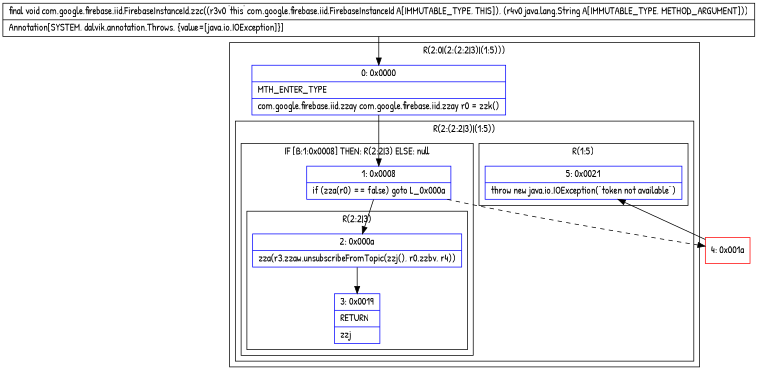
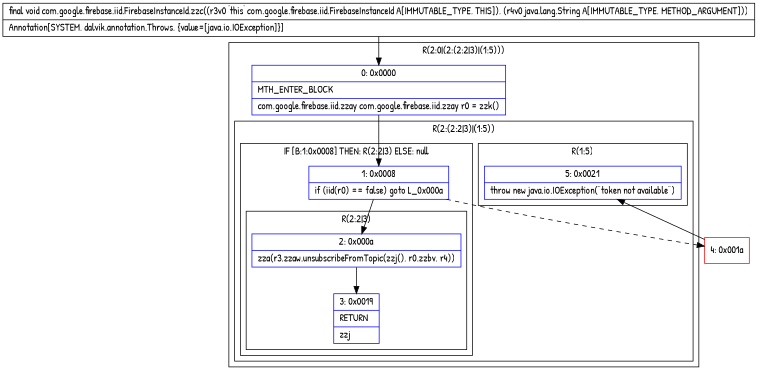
  digraph {
    fontname="Patrick Hand"
    node [color=blue fontname="Patrick Hand" shape=record]
    edge [fontname="Patrick Hand"]
    n1 [label="{2\:\ 0x000a|zza(r3.zzaw.unsubscribeFromTopic(zzj(), r0.zzbv, r4))\l}"]
    n2 [label="{3\:\ 0x0019|RETURN\l|zzj\l}"]
-   n3 [label="{1\:\ 0x0008|if (zza(r0) == false) goto L_0x000a\l}"]
+   n3 [label="{1\:\ 0x0008|if (iid(r0) == false) goto L_0x000a\l}"]
    n4 [label="{5\:\ 0x0021|throw new java.io.IOException(\"token not available\")\l}"]
-   n5 [label="{0\:\ 0x0000|MTH_ENTER_TYPE\l|com.google.firebase.iid.zzay com.google.firebase.iid.zzay r0 = zzk()\l}"]
+   n5 [label="{0\:\ 0x0000|MTH_ENTER_BLOCK\l|com.google.firebase.iid.zzay com.google.firebase.iid.zzay r0 = zzk()\l}"]
    n6 [color=red label="{4\:\ 0x001a}"]
    n7 [label="{final void com.google.firebase.iid.FirebaseInstanceId.zzc((r3v0 'this' com.google.firebase.iid.FirebaseInstanceId A[IMMUTABLE_TYPE, THIS]), (r4v0 java.lang.String A[IMMUTABLE_TYPE, METHOD_ARGUMENT]))  | Annotation[SYSTEM, dalvik.annotation.Throws, \{value=[java.io.IOException]\}]\l}" color=""]
    subgraph cluster_1 {
      label="R(2:0|(2:(2:2|3)|(1:5)))"
      n5
      subgraph cluster_2 {
        label="R(2:(2:2|3)|(1:5))"
        subgraph cluster_3 {
          label="IF [B:1:0x0008] THEN: R(2:2|3) ELSE: null"
          n3
          subgraph cluster_4 {
            label="R(2:2|3)"
            n1
            n2
          }
        }
        subgraph cluster_5 {
          label="R(1:5)"
          n4
        }
      }
    }
    n1 -> n2
    n3 -> n1
    n3 -> n6 [style=dashed]
    n5 -> n3
    n6 -> n4
    n7 -> n5
  }
